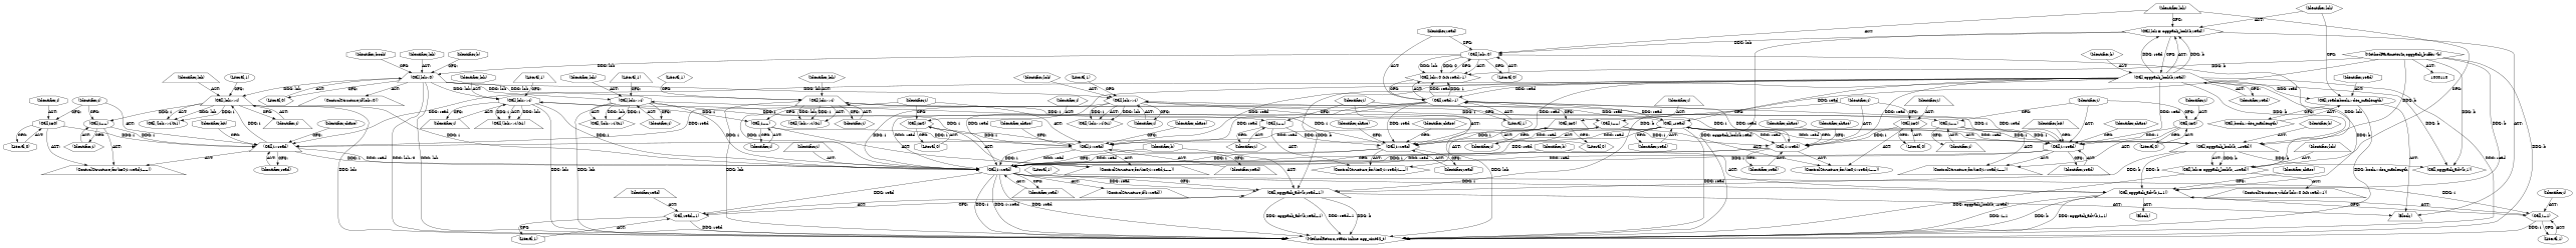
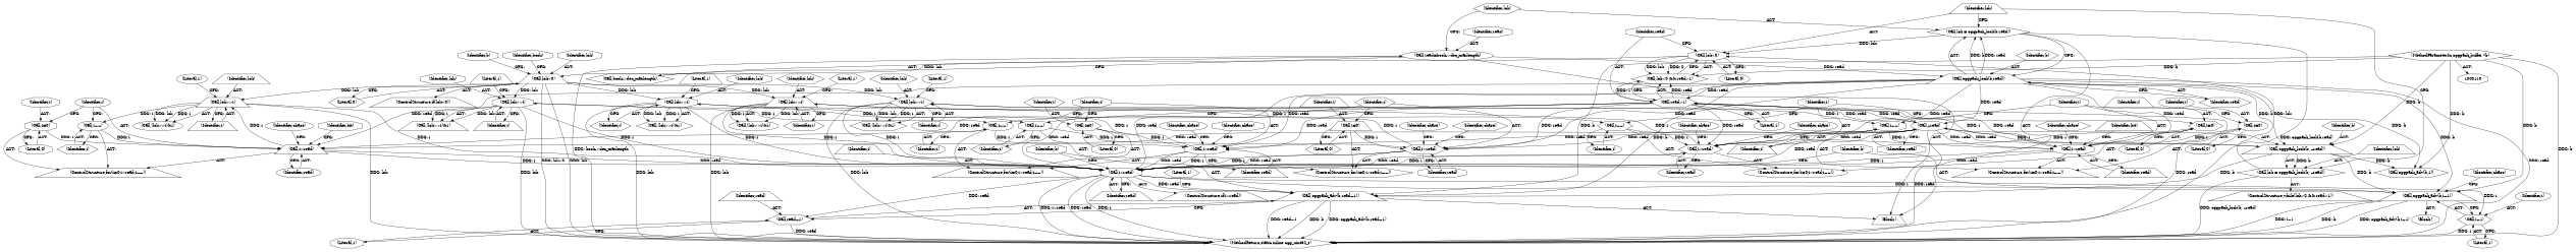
  digraph {
    node [shape=hexagon]
    n1 [label="(Call,i<read)" shape=octagon]
    n2 [label="(Call,oggpack_adv(b,i+1))" shape=trapezium]
    n3 [label="(Call,i+1)"]
    n4 [label="(Call,oggpack_adv(b,read+1))" shape=trapezium]
    n5 [label="(Call,read+1)"]
    n6 [label="(ControlStructure,if(i<read))" shape=trapezium]
    n7 [label="(Identifier,read)" shape=trapezium]
    n8 [label="(MethodReturn,static inline ogg_uint32_t)"]
    n9 [label="(Block,)" shape=octagon]
    n10 [label="(Literal,1)" shape=ellipse]
    n11 [label="(Block,)" shape=trapezium]
    n12 [label="(Literal,1)" shape=octagon]
    n13 [label="(Call,lok>>i)" shape=trapezium]
    n14 [label="(Call,i++)" shape=ellipse]
    n15 [label="(Call,(lok>>i)&1)" shape=ellipse]
    n16 [label="(Identifier,i)" shape=trapezium]
    n17 [label="(Call,i<read)" shape=trapezium]
    n18 [label="(ControlStructure,for(i=0;i<read;i++))" shape=trapezium]
    n19 [label="(Identifier,i)"]
    n20 [label="(Call,lok<0)" shape=trapezium]
    n21 [label="(Call,lok>>i)" shape=octagon]
    n22 [label="(Call,lok>>i)" shape=octagon]
    n23 [label="(Call,lok>>i)" shape=trapezium]
    n24 [label="(Call,lok>>i)"]
    n25 [label="(Literal,0)"]
    n26 [label="(ControlStructure,if(lok<0))" shape=trapezium]
    n27 [label="(Call,i++)" shape=ellipse]
    n28 [label="(Call,(lok>>i)&1)" shape=trapezium]
    n29 [label="(Identifier,i)" shape=trapezium]
    n30 [label="(Call,i++)" shape=octagon]
    n31 [label="(Call,(lok>>i)&1)"]
    n32 [label="(Identifier,i)"]
    n33 [label="(Call,i++)"]
    n34 [label="(Call,(lok>>i)&1)" shape=ellipse]
    n35 [label="(Identifier,i)"]
    n36 [label="(Call,i++)" shape=octagon]
    n37 [label="(Call,(lok>>i)&1)"]
    n38 [label="(Identifier,i)" shape=ellipse]
    n39 [label="(Call,lok<0)" shape=octagon]
    n40 [label="(Call,lok<0 && read>1)"]
    n41 [label="(Literal,0)" shape=ellipse]
    n42 [label="(Call,read>1)"]
    n43 [label="(Call,lok = oggpack_look(b,read))"]
    n44 [label="(Call,oggpack_look(b,read))" shape=trapezium]
    n45 [label="(Call,oggpack_look(b, --read))" shape=trapezium]
    n46 [label="(Call,--read)" shape=ellipse]
    n47 [label="(Call,i<read)" shape=octagon]
    n48 [label="(Call,i<read)"]
    n49 [label="(Call,i<read)"]
    n50 [label="(Call,i<read)" shape=octagon]
    n51 [label="(Call,oggpack_adv(b,1))"]
    n52 [label="(Identifier,read)"]
    n53 [label="(Call,lok = oggpack_look(b, --read))"]
    n54 [label="(Identifier,read)" shape=octagon]
    n55 [label="(Literal,1)" shape=ellipse]
    n56 [label="(Identifier,read)" shape=ellipse]
    n57 [label="(ControlStructure,for(i=0;i<read;i++))" shape=trapezium]
    n58 [label="(Identifier,read)" shape=trapezium]
    n59 [label="(Identifier,read)" shape=octagon]
    n60 [label="(ControlStructure,for(i=0;i<read;i++))"]
    n61 [label="(ControlStructure,for(i=0;i<read;i++))" shape=ellipse]
    n62 [label="(Identifier,read)" shape=ellipse]
    n63 [label="(Identifier,read)" shape=trapezium]
    n64 [label="(ControlStructure,for(i=0;i<read;i++))" shape=trapezium]
    n65 [label="(MethodParameterIn,oggpack_buffer *b)"]
    1000110 [shape=octagon]
    n67 [label="(Call,read=book->dec_maxlength)" shape=ellipse]
    n68 [label="(Call,book->dec_maxlength)"]
    n69 [label="(ControlStructure,while(lok<0 && read>1))" shape=trapezium]
    n70 [label="(Call,i=0)" shape=octagon]
    n71 [label="(Literal,0)" shape=octagon]
    n72 [label="(Identifier,i)" shape=ellipse]
    n73 [label="(Call,i=0)"]
    n74 [label="(Literal,0)" shape=octagon]
    n75 [label="(Identifier,i)"]
    n76 [label="(Call,i=0)" shape=trapezium]
    n77 [label="(Literal,0)"]
    n78 [label="(Identifier,i)" shape=ellipse]
    n79 [label="(Call,i=0)"]
    n80 [label="(Literal,0)" shape=ellipse]
    n81 [label="(Identifier,i)" shape=trapezium]
    n82 [label="(Call,i=0)" shape=ellipse]
    n83 [label="(Literal,0)" shape=ellipse]
    n84 [label="(Literal,1)" shape=trapezium]
    n85 [label="(Identifier,i)" shape=trapezium]
    n86 [label="(Identifier,chase)" shape=ellipse]
    n87 [label="(Identifier,chase)" shape=ellipse]
    n88 [label="(Identifier,b)"]
    n89 [label="(Identifier,chase)" shape=ellipse]
    n90 [label="(Identifier,bit)" shape=octagon]
    n91 [label="(Identifier,i)" shape=trapezium]
    n92 [label="(Identifier,read)" shape=octagon]
    n93 [label="(Identifier,read)" shape=trapezium]
    n94 [label="(Identifier,i)" shape=octagon]
    n95 [label="(Identifier,lok)" shape=octagon]
    n96 [label="(Literal,1)" shape=trapezium]
    n97 [label="(Identifier,lok)"]
    n98 [label="(Literal,1)"]
    n99 [label="(Identifier,chase)" shape=octagon]
    n100 [label="(Identifier,lok)" shape=trapezium]
    n101 [label="(Identifier,bit)" shape=trapezium]
    n102 [label="(Identifier,lok)" shape=trapezium]
    n103 [label="(Identifier,i)" shape=ellipse]
    n104 [label="(Identifier,lok)" shape=octagon]
    n105 [label="(Identifier,i)" shape=octagon]
    n106 [label="(Literal,1)" shape=ellipse]
    n107 [label="(Identifier,i)" shape=ellipse]
    n108 [label="(Identifier,b)" shape=octagon]
    n109 [label="(Identifier,i)" shape=octagon]
    n110 [label="(Identifier,chase)" shape=octagon]
    n111 [label="(Identifier,lok)"]
    n112 [label="(Identifier,chase)"]
    n113 [label="(Identifier,b)" shape=octagon]
    n114 [label="(Identifier,chase)"]
    n115 [label="(Identifier,i)" shape=octagon]
    n116 [label="(Identifier,i)" shape=trapezium]
    n117 [label="(Identifier,chase)" shape=ellipse]
    n118 [label="(Identifier,read)" shape=octagon]
    n119 [label="(Identifier,i)" shape=ellipse]
    n120 [label="(Identifier,book)" shape=octagon]
    n121 [label="(Identifier,chase)" shape=ellipse]
    n122 [label="(Literal,1)" shape=ellipse]
    n123 [label="(Identifier,lok)"]
    n124 [label="(Identifier,lok)" shape=trapezium]
    n125 [label="(Identifier,i)"]
    n126 [label="(Identifier,b)"]
    n127 [label="(Identifier,i)"]
    n128 [label="(Literal,1)"]
    n129 [label="(Identifier,b)" shape=octagon]
    n130 [label="(Identifier,lok)" shape=octagon]
    n1 -> n2 [label="DDG: i"]
    n1 -> n3 [label="DDG: i"]
    n1 -> n4 [label="DDG: read"]
    n1 -> n5 [label="DDG: read"]
    n1 -> n6 [label="AST: "]
    n1 -> n7 [label="CFG: "]
    n1 -> n8 [label="DDG: i"]
    n1 -> n8 [label="DDG: i<read"]
    n1 -> n8 [label="DDG: read"]
    n2 -> n3 [label="CFG: "]
    n2 -> n8 [label="DDG: i+1"]
    n2 -> n8 [label="DDG: b"]
    n2 -> n8 [label="DDG: oggpack_adv(b,i+1)"]
    n2 -> n9 [label="AST: "]
    n3 -> n2 [label="AST: "]
    n3 -> n8 [label="DDG: i"]
    n3 -> n10 [label="CFG: "]
    n4 -> n5 [label="CFG: "]
    n4 -> n8 [label="DDG: b"]
    n4 -> n8 [label="DDG: oggpack_adv(b,read+1)"]
    n4 -> n8 [label="DDG: read+1"]
    n4 -> n11 [label="AST: "]
    n5 -> n4 [label="AST: "]
    n5 -> n8 [label="DDG: read"]
    n5 -> n12 [label="CFG: "]
    n7 -> n1 [label="AST: "]
    n10 -> n3 [label="AST: "]
    n12 -> n5 [label="AST: "]
    n13 -> n1 [label="DDG: i"]
    n13 -> n8 [label="DDG: lok"]
    n13 -> n14 [label="DDG: i"]
    n13 -> n15 [label="AST: "]
    n13 -> n15 [label="DDG: lok"]
    n13 -> n15 [label="DDG: i"]
    n13 -> n16 [label="CFG: "]
    n14 -> n17 [label="DDG: i"]
    n14 -> n18 [label="AST: "]
    n14 -> n19 [label="CFG: "]
    n16 -> n13 [label="AST: "]
    n17 -> n1 [label="DDG: i"]
    n17 -> n1 [label="DDG: read"]
    n17 -> n13 [label="DDG: i"]
    n17 -> n18 [label="AST: "]
    n17 -> n56 [label="CFG: "]
    n19 -> n14 [label="AST: "]
    n20 -> n8 [label="DDG: lok<0"]
    n20 -> n8 [label="DDG: lok"]
    n20 -> n13 [label="DDG: lok"]
    n20 -> n21 [label="DDG: lok"]
    n20 -> n22 [label="DDG: lok"]
    n20 -> n23 [label="DDG: lok"]
    n20 -> n24 [label="DDG: lok"]
    n20 -> n25 [label="CFG: "]
    n20 -> n26 [label="AST: "]
    n21 -> n1 [label="DDG: i"]
    n21 -> n8 [label="DDG: lok"]
    n21 -> n27 [label="DDG: i"]
    n21 -> n28 [label="AST: "]
    n21 -> n28 [label="DDG: lok"]
    n21 -> n28 [label="DDG: i"]
    n21 -> n29 [label="CFG: "]
    n22 -> n1 [label="DDG: i"]
    n22 -> n8 [label="DDG: lok"]
    n22 -> n30 [label="DDG: i"]
    n22 -> n31 [label="AST: "]
    n22 -> n31 [label="DDG: lok"]
    n22 -> n31 [label="DDG: i"]
    n22 -> n32 [label="CFG: "]
    n23 -> n1 [label="DDG: i"]
    n23 -> n8 [label="DDG: lok"]
    n23 -> n33 [label="DDG: i"]
    n23 -> n34 [label="AST: "]
    n23 -> n34 [label="DDG: lok"]
    n23 -> n34 [label="DDG: i"]
    n23 -> n35 [label="CFG: "]
    n24 -> n1 [label="DDG: i"]
    n24 -> n8 [label="DDG: lok"]
    n24 -> n36 [label="DDG: i"]
    n24 -> n37 [label="AST: "]
    n24 -> n37 [label="DDG: lok"]
    n24 -> n37 [label="DDG: i"]
    n24 -> n38 [label="CFG: "]
    n25 -> n20 [label="AST: "]
    n27 -> n47 [label="DDG: i"]
    n27 -> n57 [label="AST: "]
    n27 -> n72 [label="CFG: "]
    n29 -> n21 [label="AST: "]
    n30 -> n48 [label="DDG: i"]
    n30 -> n60 [label="AST: "]
    n30 -> n75 [label="CFG: "]
    n32 -> n22 [label="AST: "]
    n33 -> n49 [label="DDG: i"]
    n33 -> n61 [label="AST: "]
    n33 -> n78 [label="CFG: "]
    n35 -> n23 [label="AST: "]
    n36 -> n50 [label="DDG: i"]
    n36 -> n64 [label="AST: "]
    n36 -> n81 [label="CFG: "]
    n38 -> n24 [label="AST: "]
    n39 -> n20 [label="DDG: lok"]
    n39 -> n40 [label="AST: "]
    n39 -> n40 [label="DDG: lok"]
    n39 -> n40 [label="DDG: 0"]
    n39 -> n41 [label="CFG: "]
    n40 -> n39 [label="CFG: "]
    n40 -> n42 [label="CFG: "]
    n41 -> n39 [label="AST: "]
    n42 -> n1 [label="DDG: read"]
+   n42 -> n8 [label="DDG: read"]
    n42 -> n17 [label="DDG: read"]
    n42 -> n40 [label="AST: "]
    n42 -> n40 [label="DDG: read"]
    n42 -> n40 [label="DDG: 1"]
    n42 -> n46 [label="DDG: read"]
    n42 -> n47 [label="DDG: read"]
    n42 -> n48 [label="DDG: read"]
    n42 -> n49 [label="DDG: read"]
    n42 -> n50 [label="DDG: read"]
    n42 -> n55 [label="CFG: "]
    n43 -> n8 [label="DDG: oggpack_look(b,read)"]
    n43 -> n11 [label="AST: "]
    n43 -> n39 [label="DDG: lok"]
    n43 -> n44 [label="CFG: "]
    n44 -> n1 [label="DDG: read"]
    n44 -> n2 [label="DDG: b"]
    n44 -> n4 [label="DDG: b"]
    n44 -> n8 [label="DDG: read"]
    n44 -> n17 [label="DDG: read"]
    n44 -> n42 [label="DDG: read"]
    n44 -> n43 [label="AST: "]
    n44 -> n43 [label="DDG: b"]
    n44 -> n43 [label="DDG: read"]
    n44 -> n45 [label="DDG: b"]
    n44 -> n46 [label="DDG: read"]
    n44 -> n47 [label="DDG: read"]
    n44 -> n48 [label="DDG: read"]
    n44 -> n49 [label="DDG: read"]
    n44 -> n50 [label="DDG: read"]
    n44 -> n51 [label="DDG: b"]
    n44 -> n52 [label="CFG: "]
    n45 -> n2 [label="DDG: b"]
    n45 -> n4 [label="DDG: b"]
    n45 -> n46 [label="DDG: i"]
    n45 -> n51 [label="DDG: b"]
    n45 -> n53 [label="AST: "]
    n45 -> n53 [label="DDG: b"]
    n46 -> n1 [label="DDG: read"]
    n46 -> n8 [label="DDG: read"]
    n46 -> n17 [label="DDG: read"]
    n46 -> n42 [label="DDG: read"]
    n46 -> n45 [label="AST: "]
    n46 -> n45 [label="DDG: read"]
    n46 -> n47 [label="DDG: read"]
    n46 -> n48 [label="DDG: read"]
    n46 -> n49 [label="DDG: read"]
    n46 -> n50 [label="DDG: read"]
    n46 -> n54 [label="CFG: "]
    n47 -> n1 [label="DDG: i"]
    n47 -> n1 [label="DDG: read"]
    n47 -> n21 [label="DDG: i"]
    n47 -> n57 [label="AST: "]
    n47 -> n58 [label="CFG: "]
    n48 -> n1 [label="DDG: i"]
    n48 -> n1 [label="DDG: read"]
    n48 -> n22 [label="DDG: i"]
    n48 -> n59 [label="CFG: "]
    n48 -> n60 [label="AST: "]
    n49 -> n1 [label="DDG: i"]
    n49 -> n1 [label="DDG: read"]
    n49 -> n23 [label="DDG: i"]
    n49 -> n61 [label="AST: "]
    n49 -> n62 [label="CFG: "]
    n50 -> n1 [label="DDG: i"]
    n50 -> n1 [label="DDG: read"]
    n50 -> n24 [label="DDG: i"]
    n50 -> n63 [label="CFG: "]
    n50 -> n64 [label="AST: "]
    n52 -> n44 [label="AST: "]
    n53 -> n8 [label="DDG: oggpack_look(b, --read)"]
    n53 -> n39 [label="DDG: lok"]
    n53 -> n69 [label="AST: "]
    n54 -> n46 [label="AST: "]
    n55 -> n42 [label="AST: "]
    n56 -> n17 [label="AST: "]
    n58 -> n47 [label="AST: "]
    n59 -> n48 [label="AST: "]
    n62 -> n49 [label="AST: "]
    n63 -> n50 [label="AST: "]
    n65 -> n2 [label="DDG: b"]
    n65 -> n4 [label="DDG: b"]
    n65 -> n8 [label="DDG: b"]
    n65 -> n40 [label="DDG: b"]
    n65 -> n45 [label="DDG: b"]
    n65 -> n51 [label="DDG: b"]
    n65 -> 1000110 [label="AST: "]
    n67 -> n8 [label="DDG: book->dec_maxlength"]
    n67 -> n11 [label="AST: "]
-   n44 -> n67 [label="DDG: read"]
+   n67 -> n44 [label="DDG: read"]
    n67 -> n68 [label="CFG: "]
    n68 -> n67 [label="AST: "]
    n70 -> n17 [label="DDG: i"]
    n70 -> n18 [label="AST: "]
    n70 -> n71 [label="CFG: "]
    n71 -> n70 [label="AST: "]
    n72 -> n27 [label="AST: "]
    n73 -> n47 [label="DDG: i"]
    n73 -> n57 [label="AST: "]
    n73 -> n74 [label="CFG: "]
    n74 -> n73 [label="AST: "]
    n75 -> n30 [label="AST: "]
    n76 -> n48 [label="DDG: i"]
    n76 -> n60 [label="AST: "]
    n76 -> n77 [label="CFG: "]
    n77 -> n76 [label="AST: "]
    n78 -> n33 [label="AST: "]
    n79 -> n49 [label="DDG: i"]
    n79 -> n61 [label="AST: "]
    n79 -> n80 [label="CFG: "]
    n80 -> n79 [label="AST: "]
    n81 -> n36 [label="AST: "]
    n82 -> n50 [label="DDG: i"]
    n82 -> n64 [label="AST: "]
    n82 -> n83 [label="CFG: "]
    n83 -> n82 [label="AST: "]
    n84 -> n22 [label="CFG: "]
    n85 -> n76 [label="AST: "]
    n86 -> n49 [label="CFG: "]
    n87 -> n48 [label="CFG: "]
    n88 -> n44 [label="AST: "]
    n89 -> n47 [label="CFG: "]
    n90 -> n17 [label="CFG: "]
    n91 -> n79 [label="AST: "]
    n92 -> n67 [label="AST: "]
    n93 -> n5 [label="AST: "]
    n94 -> n70 [label="AST: "]
    n95 -> n21 [label="AST: "]
    n96 -> n21 [label="CFG: "]
    n97 -> n43 [label="AST: "]
    n97 -> n67 [label="CFG: "]
    n98 -> n23 [label="CFG: "]
    n99 -> n47 [label="CFG: "]
    n100 -> n39 [label="AST: "]
    n100 -> n43 [label="CFG: "]
    n100 -> n53 [label="CFG: "]
    n101 -> n50 [label="CFG: "]
    n102 -> n53 [label="AST: "]
    n103 -> n3 [label="AST: "]
    n104 -> n22 [label="AST: "]
    n105 -> n27 [label="CFG: "]
    n105 -> n47 [label="AST: "]
    n105 -> n73 [label="CFG: "]
    n106 -> n13 [label="CFG: "]
    n107 -> n14 [label="CFG: "]
    n107 -> n17 [label="AST: "]
    n107 -> n70 [label="CFG: "]
    n108 -> n20 [label="CFG: "]
    n109 -> n36 [label="CFG: "]
    n109 -> n50 [label="AST: "]
    n109 -> n82 [label="CFG: "]
    n110 -> n2 [label="CFG: "]
    n111 -> n24 [label="AST: "]
    n112 -> n50 [label="CFG: "]
    n113 -> n1 [label="CFG: "]
    n113 -> n2 [label="AST: "]
    n114 -> n48 [label="CFG: "]
    n115 -> n33 [label="CFG: "]
    n115 -> n49 [label="AST: "]
    n115 -> n79 [label="CFG: "]
    n116 -> n1 [label="AST: "]
    n117 -> n49 [label="CFG: "]
    n118 -> n39 [label="CFG: "]
    n118 -> n42 [label="AST: "]
    n119 -> n82 [label="AST: "]
    n120 -> n20 [label="CFG: "]
    n121 -> n17 [label="CFG: "]
    n122 -> n24 [label="CFG: "]
    n123 -> n23 [label="AST: "]
    n124 -> n13 [label="AST: "]
    n125 -> n73 [label="AST: "]
    n126 -> n45 [label="AST: "]
    n127 -> n30 [label="CFG: "]
    n127 -> n48 [label="AST: "]
    n127 -> n76 [label="CFG: "]
    n128 -> n4 [label="CFG: "]
    n129 -> n1 [label="CFG: "]
    n129 -> n4 [label="AST: "]
    n130 -> n20 [label="AST: "]
  }
